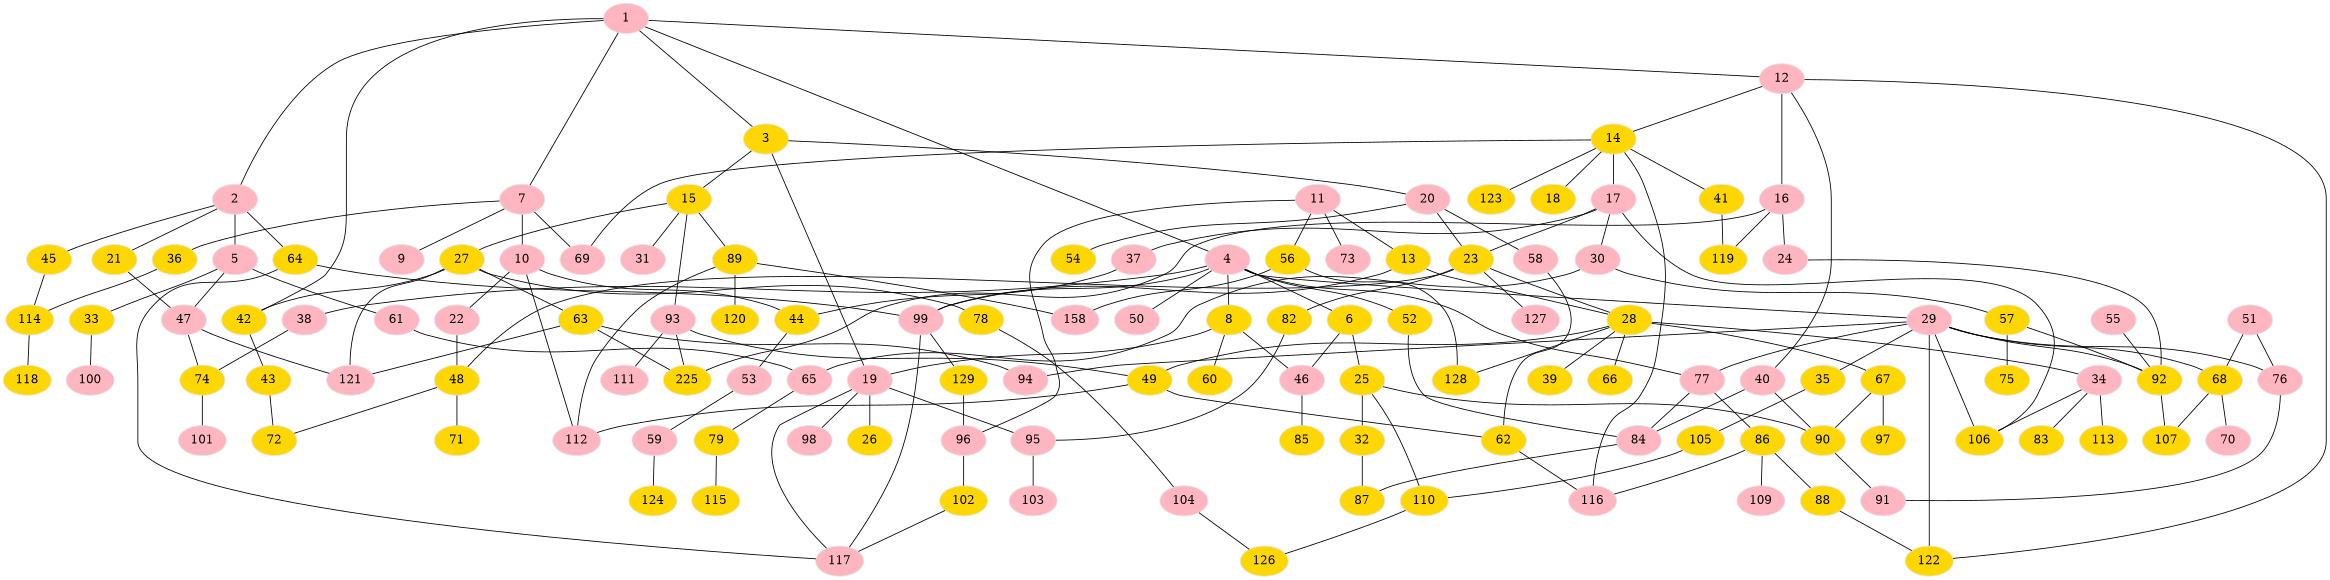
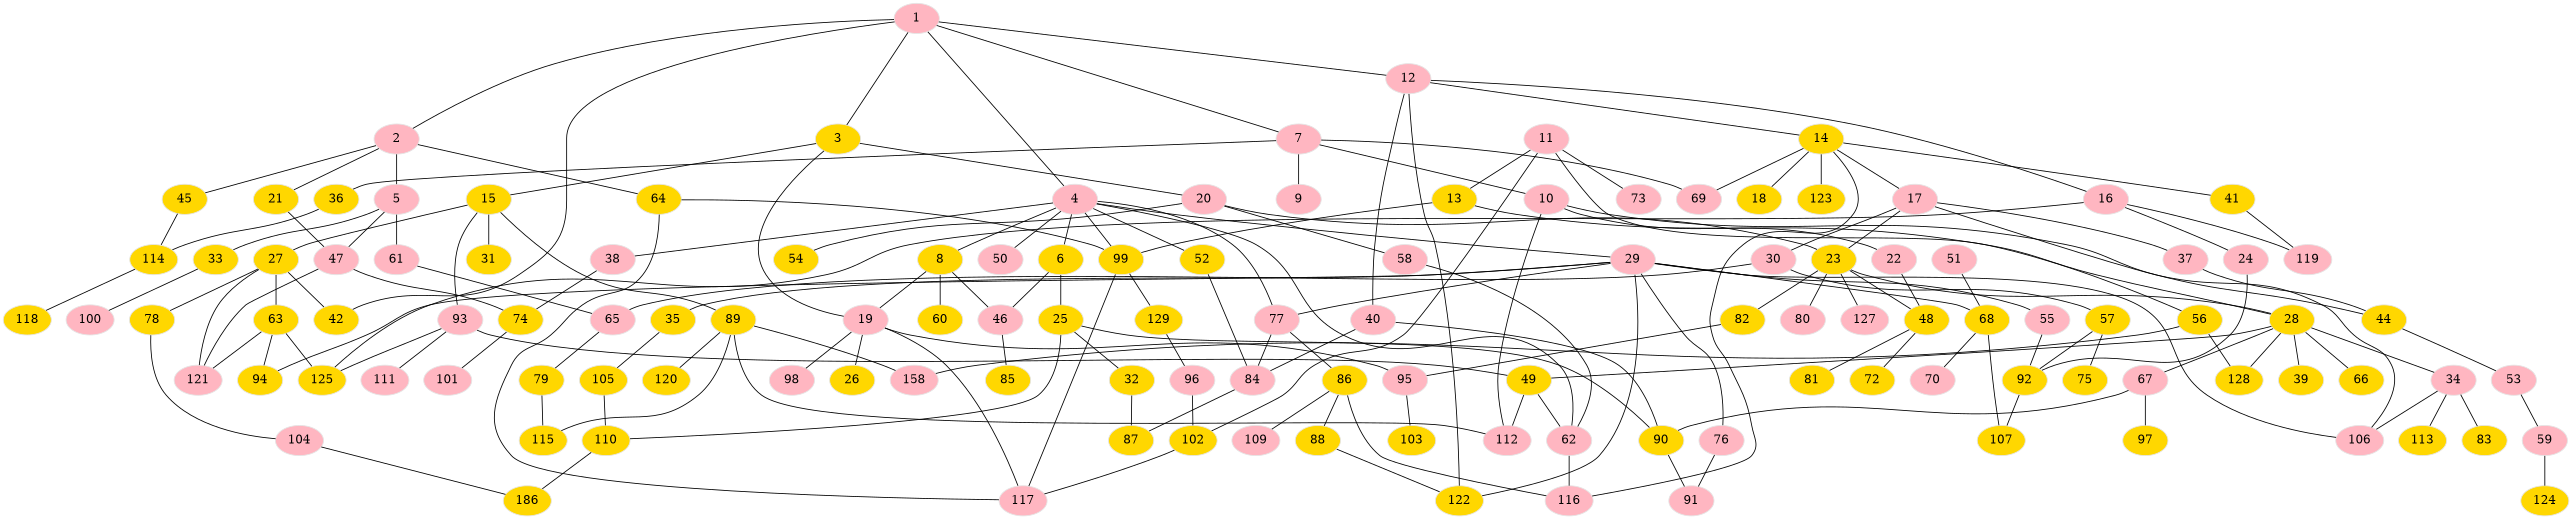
  graph {
    node [color=gray90 fillcolor=gold style=filled]
    1 [fillcolor=lightpink]
    2 [fillcolor=lightpink]
    3
    4 [fillcolor=lightpink]
    7 [fillcolor=lightpink]
    12 [fillcolor=lightpink]
    42
    5 [fillcolor=lightpink]
    21
    45
    64
    15
    19 [fillcolor=lightpink]
    20 [fillcolor=lightpink]
    6
    8
    29 [fillcolor=lightpink]
    38 [fillcolor=lightpink]
    50 [fillcolor=lightpink]
    52
-   62
-   99 [fillcolor=lightpink]
+   62 [fillcolor=lightpink]
+   99
    77 [fillcolor=lightpink]
    9 [fillcolor=lightpink]
    10 [fillcolor=lightpink]
    36
    69 [fillcolor=lightpink]
    14
    16 [fillcolor=lightpink]
    40 [fillcolor=lightpink]
    122
-   43
    33
    47 [fillcolor=lightpink]
    61 [fillcolor=lightpink]
    114
    117 [fillcolor=lightpink]
    27
-   31 [fillcolor=lightpink]
+   31
    89
    93 [fillcolor=lightpink]
    26
    95 [fillcolor=lightpink]
    98 [fillcolor=lightpink]
    23
    54
    58 [fillcolor=lightpink]
    25
    46 [fillcolor=lightpink]
    60
    11 [fillcolor=lightpink]
    13
    56
    73 [fillcolor=lightpink]
    102
-   106
+   106 [fillcolor=lightpink]
    35
    55 [fillcolor=lightpink]
    68
    76 [fillcolor=lightpink]
-   94 [fillcolor=lightpink]
+   94
    74
    84 [fillcolor=lightpink]
    116 [fillcolor=lightpink]
    129
    100 [fillcolor=lightpink]
    121 [fillcolor=lightpink]
    65 [fillcolor=lightpink]
    32
    90
    110
    85
    22 [fillcolor=lightpink]
    44
    112 [fillcolor=lightpink]
    48
    53 [fillcolor=lightpink]
    28
    128
    n80 [fillcolor=lightpink label=158]
    17 [fillcolor=lightpink]
    18
    41
    123
    24 [fillcolor=lightpink]
-   119
-   125 [label=225]
+   119 [fillcolor=lightpink]
+   125
    34 [fillcolor=lightpink]
    39
    49
    66
-   67
+   67 [fillcolor=lightpink]
    30 [fillcolor=lightpink]
    37 [fillcolor=lightpink]
    63
    78
    115
    120
    111 [fillcolor=lightpink]
    92
+   80 [fillcolor=lightpink]
    82
    127 [fillcolor=lightpink]
    57
-   103 [fillcolor=lightpink]
+   103
    72
-   71
+   71 [label=81]
    107
    87
    91 [fillcolor=lightpink]
-   126
+   126 [label=186]
    96 [fillcolor=lightpink]
    104 [fillcolor=lightpink]
    83
    113
    97
    105
    70 [fillcolor=lightpink]
    86
    75
    79
    51 [fillcolor=lightpink]
    118
    101 [fillcolor=lightpink]
    59 [fillcolor=lightpink]
    124
    88
    109 [fillcolor=lightpink]
    1 -- 2
    1 -- 3
    1 -- 4
    1 -- 7
    1 -- 12
    1 -- 42
    2 -- 5
    2 -- 21
    2 -- 45
    2 -- 64
    3 -- 15
    3 -- 19
    3 -- 20
    4 -- 6
    4 -- 8
    4 -- 29
    4 -- 38
    4 -- 50
    4 -- 52
+   4 -- 62
    4 -- 99
    4 -- 77
    7 -- 9
    7 -- 10
    7 -- 36
    7 -- 69
    12 -- 14
    12 -- 16
    12 -- 40
    12 -- 122
-   42 -- 43
    5 -- 33
    5 -- 47
    5 -- 61
    21 -- 47
    45 -- 114
    64 -- 99
    64 -- 117
    15 -- 27
    15 -- 31
    15 -- 89
    15 -- 93
    19 -- 117
    19 -- 26
    19 -- 95
    19 -- 98
    20 -- 23
    20 -- 54
    20 -- 58
    6 -- 25
    6 -- 46
    8 -- 19
    8 -- 46
    8 -- 60
    29 -- 77
    29 -- 122
    29 -- 106
    29 -- 35
-   29 -- 92
+   29 -- 55
    29 -- 68
    29 -- 76
    29 -- 94
    38 -- 74
    52 -- 84
    62 -- 116
    99 -- 117
    99 -- 129
    77 -- 84
    77 -- 86
    10 -- 22
    10 -- 44
    10 -- 112
    36 -- 114
    14 -- 69
    14 -- 116
    14 -- 17
    14 -- 18
    14 -- 41
    14 -- 123
    16 -- 24
    16 -- 119
    16 -- 125
    40 -- 84
    40 -- 90
-   43 -- 72
    33 -- 100
    47 -- 74
    47 -- 121
    61 -- 65
    114 -- 118
    27 -- 42
    27 -- 121
    27 -- 63
    27 -- 78
    89 -- 112
    89 -- n80
+   89 -- 115
    89 -- 120
    93 -- 125
    93 -- 49
    93 -- 111
    95 -- 103
    23 -- 48
    23 -- 28
+   23 -- 80
    23 -- 82
    23 -- 127
    58 -- 62
    25 -- 32
    25 -- 90
    25 -- 110
    46 -- 85
    11 -- 13
    11 -- 56
    11 -- 73
-   11 -- 96
+   11 -- 102
    13 -- 99
    13 -- 28
    56 -- 128
    56 -- n80
    102 -- 117
    35 -- 105
    55 -- 92
    68 -- 107
    68 -- 70
    76 -- 91
    74 -- 101
    84 -- 87
    129 -- 96
    65 -- 79
    32 -- 87
    90 -- 91
    110 -- 126
    22 -- 48
    44 -- 53
    48 -- 72
    48 -- 71
    53 -- 59
    28 -- 128
    28 -- 34
    28 -- 39
    28 -- 49
    28 -- 66
    28 -- 67
    17 -- 23
    17 -- 106
    17 -- 30
    17 -- 37
    41 -- 119
    24 -- 92
    34 -- 106
    34 -- 83
    34 -- 113
    49 -- 62
    49 -- 112
    67 -- 90
    67 -- 97
    30 -- 65
    30 -- 57
    37 -- 44
    63 -- 94
    63 -- 121
    63 -- 125
    78 -- 104
    92 -- 107
    82 -- 95
    57 -- 92
    57 -- 75
    96 -- 102
    104 -- 126
    105 -- 110
    86 -- 116
    86 -- 88
    86 -- 109
    79 -- 115
    51 -- 68
-   51 -- 76
    59 -- 124
    88 -- 122
  }
